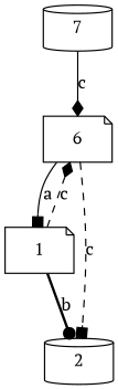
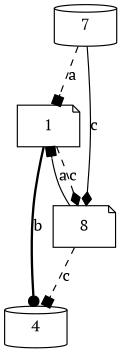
  strict digraph {
    fontname="PT Serif"
    node [fontname="PT Serif" shape=cylinder]
    edge [arrowhead=box fontname="PT Serif" style=dashed]
    n1 [label=7]
    1 [shape=note]
-   6 [shape=note]
-   4 [label=2]
+   6 [shape=note label=8]
+   4
+   n1 -> 1 [label=a]
    n1 -> 6 [arrowhead=diamond label=c style=solid]
    1 -> 6 [arrowhead=diamond label=c]
    1 -> 4 [arrowhead=dot label=b style=bold]
    6 -> 1 [label=a style=solid]
    6 -> 4 [label=c]
  }
